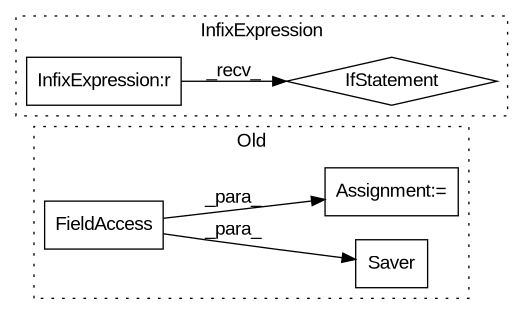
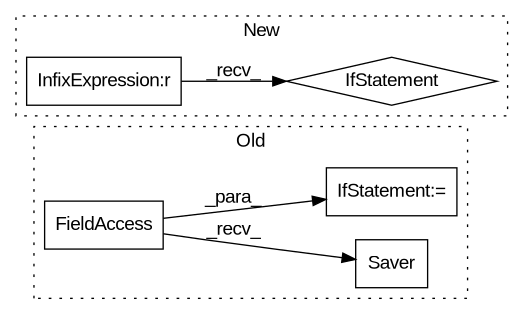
  digraph {
    fontname="Liberation Sans"
    rankdir=LR
    node [fontname="Liberation Sans" shape=box]
    edge [fontname="Liberation Sans"]
    n1 [a=32 l="6,1" label=Saver s="6421,6445"]
    n2 [a=22 l=16 label=FieldAccess s=6404]
-   n3 [a=7 l=1 label="Assignment:=" s=6403]
+   n3 [a=7 l=1 label="IfStatement:=" s=6403]
    n4 [a=25 l="4,2" label=IfStatement s="3263,3285" shape=diamond]
    n5 [a=27 l=4 label="InfixExpression:r" s=3277]
    subgraph cluster_1 {
      label=Old
      style=dotted
      n1
      n2
      n3
    }
    subgraph cluster_2 {
-     label=InfixExpression
+     label=New
      style=dotted
      n4
      n5
    }
-   n2 -> n1 [label=_para_]
+   n2 -> n1 [label=_recv_]
    n2 -> n3 [label=_para_]
    n5 -> n4 [label=_recv_]
  }
